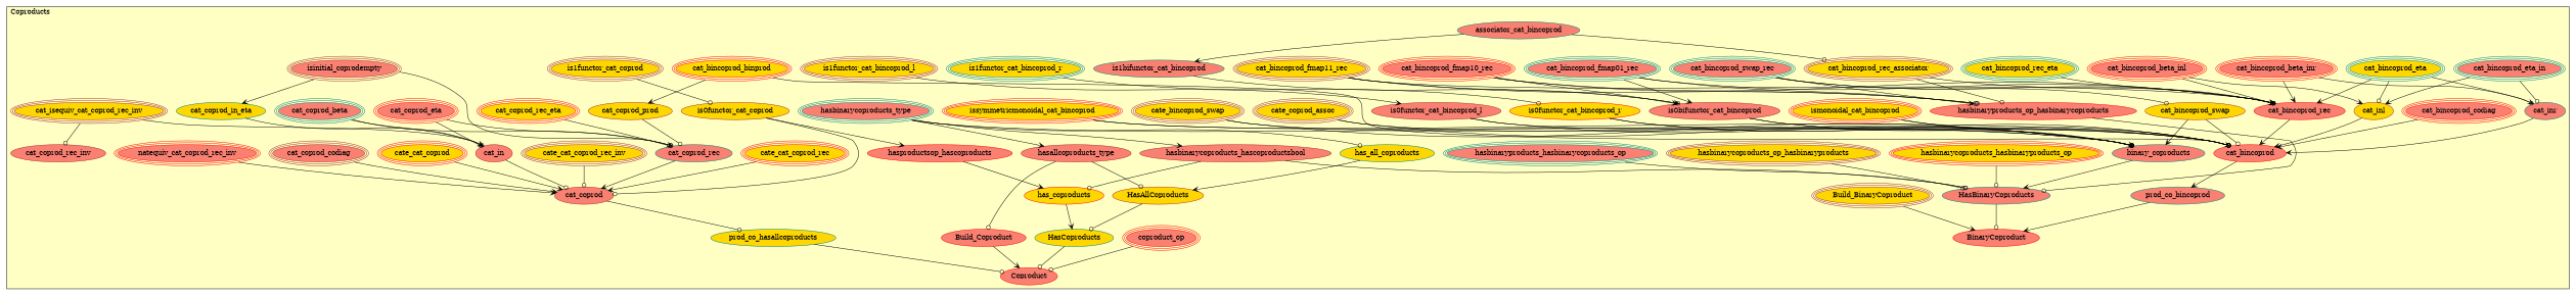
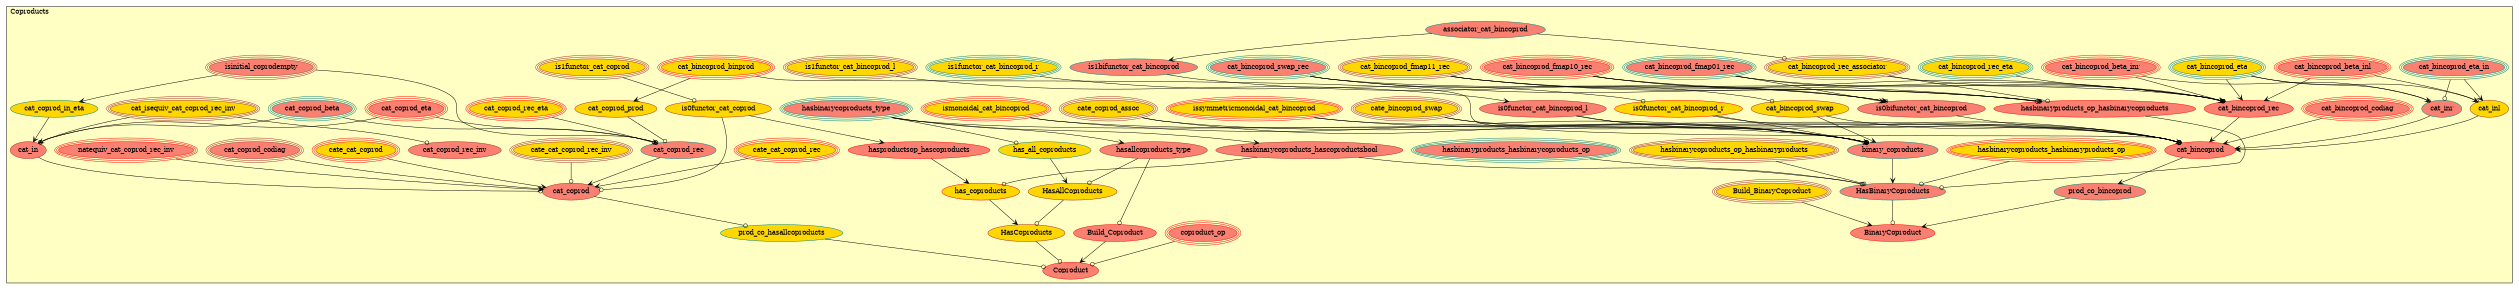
  digraph {
    node [color=brown fillcolor=salmon peripheries=3 style=filled]
    edge [arrowhead=odot]
    n1 [color=red label=coproduct_op]
    n2 [color=red fillcolor=gold label=cat_bincoprod_binprod]
    n3 [fillcolor=gold label=cat_coprod_prod peripheries=""]
    n4 [color=teal label=hasbinarycoproducts_type]
    n5 [label=hasallcoproducts_type peripheries=""]
    n6 [color=red fillcolor=gold label=issymmetricmonoidal_cat_bincoprod]
    n7 [color=red fillcolor=gold label=ismonoidal_cat_bincoprod]
    n8 [color=teal label=cat_bincoprod_swap_rec]
    n9 [fillcolor=gold label=cat_bincoprod_rec_associator]
    n10 [fillcolor=gold label=cat_bincoprod_fmap11_rec]
    n11 [color=red label=cat_bincoprod_fmap10_rec]
    n12 [color=teal label=cat_bincoprod_fmap01_rec]
    n13 [color=red label=cat_bincoprod_codiag]
    n14 [color=teal label=associator_cat_bincoprod peripheries=""]
    n15 [fillcolor=gold label=cate_coprod_assoc]
    n16 [fillcolor=gold label=cate_bincoprod_swap]
    n17 [fillcolor=gold label=cat_bincoprod_swap peripheries=""]
    n18 [color=teal label=hasbinaryproducts_hasbinarycoproducts_op]
    n19 [color=red label=hasbinaryproducts_op_hasbinarycoproducts peripheries=""]
    n20 [color=red fillcolor=gold label=hasbinarycoproducts_hasbinaryproducts_op]
    n21 [fillcolor=gold label=hasbinarycoproducts_op_hasbinaryproducts]
    n22 [color=teal label=is1bifunctor_cat_bincoprod peripheries=""]
    n23 [label=is0bifunctor_cat_bincoprod peripheries=""]
    n24 [color=teal fillcolor=gold label=is1functor_cat_bincoprod_r]
    n25 [color=red fillcolor=gold label=is0functor_cat_bincoprod_r peripheries=""]
    n26 [fillcolor=gold label=is1functor_cat_bincoprod_l]
    n27 [label=is0functor_cat_bincoprod_l peripheries=""]
    n28 [color=teal fillcolor=gold label=cat_bincoprod_rec_eta]
    n29 [color=teal label=cat_bincoprod_eta_in]
    n30 [color=teal fillcolor=gold label=cat_bincoprod_eta]
    n31 [color=red label=cat_bincoprod_beta_inr]
    n32 [color=red label=cat_bincoprod_beta_inl]
    n33 [color=red label=cat_bincoprod_rec peripheries=""]
    n34 [fillcolor=gold label=Build_BinaryCoproduct]
    n35 [label=hasbinarycoproducts_hascoproductsbool peripheries=""]
    n36 [color=teal label=binary_coproducts peripheries=""]
    n37 [color=teal label=HasBinaryCoproducts peripheries=""]
    n38 [color=teal label=cat_inr peripheries=""]
    n39 [fillcolor=gold label=cat_inl peripheries=""]
    n40 [color=red label=cat_bincoprod peripheries=""]
    n41 [color=teal label=prod_co_bincoprod peripheries=""]
    n42 [color=red label=BinaryCoproduct peripheries=""]
    n43 [label=isinitial_coprodempty]
    n44 [fillcolor=gold label=is1functor_cat_coprod]
    n45 [fillcolor=gold label=is0functor_cat_coprod peripheries=""]
    n46 [color=red label=hasproductsop_hascoproducts peripheries=""]
    n47 [color=teal fillcolor=gold label=has_all_coproducts peripheries=""]
    n48 [fillcolor=gold label=HasAllCoproducts peripheries=""]
    n49 [color=red fillcolor=gold label=has_coproducts peripheries=""]
-   n50 [color=teal fillcolor=gold label=HasCoproducts peripheries=""]
+   n50 [fillcolor=gold label=HasCoproducts peripheries=""]
    n51 [color=red fillcolor=gold label=cate_cat_coprod]
    n52 [label=cat_coprod_codiag]
    n53 [color=teal fillcolor=gold label=cat_coprod_in_eta peripheries=""]
    n54 [color=red fillcolor=gold label=cat_coprod_rec_eta]
    n55 [color=red label=natequiv_cat_coprod_rec_inv]
    n56 [color=red label=cat_coprod_eta]
    n57 [color=teal label=cat_coprod_beta]
    n58 [color=teal label=cat_coprod_rec peripheries=""]
    n59 [color=red fillcolor=gold label=cate_cat_coprod_rec]
    n60 [fillcolor=gold label=cate_cat_coprod_rec_inv]
    n61 [color=red label=Build_Coproduct peripheries=""]
    n62 [fillcolor=gold label=cat_isequiv_cat_coprod_rec_inv]
    n63 [label=cat_in peripheries=""]
    n64 [label=cat_coprod peripheries=""]
    n65 [color=teal fillcolor=gold label=prod_co_hasallcoproducts peripheries=""]
    n66 [color=red label=Coproduct peripheries=""]
    n67 [label=cat_coprod_rec_inv peripheries=""]
    subgraph cluster_1 {
      fillcolor="#FFFFC3"
      label=Coproducts
      labeljust=l
      style=filled
      n1
      n2
      n3
      n4
      n5
      n6
      n7
      n8
      n9
      n10
      n11
      n12
      n13
      n14
      n15
      n16
      n17
      n18
      n19
      n20
      n21
      n22
      n23
      n24
      n25
      n26
      n27
      n28
      n29
      n30
      n31
      n32
      n33
      n34
      n35
      n36
      n37
      n38
      n39
      n40
      n41
      n42
      n43
      n44
      n45
      n46
      n47
      n48
      n49
      n50
      n51
      n52
      n53
      n54
      n55
      n56
      n57
      n58
      n59
      n60
      n61
      n62
      n63
      n64
      n65
      n66
      n67
    }
    n1 -> n66
    n2 -> n3 [arrowhead=vee]
    n2 -> n40
    n3 -> n58
    n4 -> n5 [arrowhead=vee]
    n4 -> n35 [arrowhead=vee]
    n4 -> n36 [arrowhead=vee]
    n4 -> n47
    n5 -> n48
    n5 -> n61
    n6 -> n36 [arrowhead=vee]
    n6 -> n40
    n7 -> n36
    n7 -> n40 [arrowhead=vee]
    n8 -> n17
    n8 -> n19 [arrowhead=vee]
    n8 -> n33
    n9 -> n19
    n9 -> n33
    n10 -> n19
    n10 -> n23 [arrowhead=vee]
    n10 -> n33
    n11 -> n19
    n11 -> n23 [arrowhead=vee]
    n11 -> n33 [arrowhead=vee]
    n12 -> n19
    n12 -> n23 [arrowhead=vee]
    n12 -> n33
    n13 -> n40 [arrowhead=vee]
    n14 -> n9
    n14 -> n22 [arrowhead=vee]
    n15 -> n36
    n15 -> n40
    n16 -> n36
    n16 -> n40
    n17 -> n36 [arrowhead=vee]
    n17 -> n40
    n18 -> n37
    n19 -> n37
    n20 -> n37
    n21 -> n37
    n22 -> n23
-   n23 -> n36
    n23 -> n40
    n24 -> n25
    n25 -> n36
    n25 -> n40
    n26 -> n27 [arrowhead=vee]
    n27 -> n36
    n27 -> n40
    n28 -> n33 [arrowhead=vee]
    n29 -> n38
    n29 -> n39 [arrowhead=vee]
    n30 -> n33 [arrowhead=vee]
    n30 -> n38
    n30 -> n39
    n31 -> n33 [arrowhead=vee]
    n31 -> n38 [arrowhead=vee]
    n32 -> n33 [arrowhead=vee]
    n32 -> n39 [arrowhead=vee]
    n33 -> n40 [arrowhead=vee]
    n34 -> n42 [arrowhead=vee]
    n35 -> n37
    n35 -> n49
    n36 -> n37 [arrowhead=vee]
    n37 -> n42
    n38 -> n40 [arrowhead=vee]
    n39 -> n40 [arrowhead=vee]
    n40 -> n41 [arrowhead=vee]
    n41 -> n42 [arrowhead=vee]
    n43 -> n53 [arrowhead=vee]
    n43 -> n58 [arrowhead=vee]
    n44 -> n45
    n45 -> n46 [arrowhead=vee]
    n45 -> n64
    n46 -> n49 [arrowhead=vee]
    n47 -> n48 [arrowhead=vee]
    n48 -> n50
    n49 -> n50 [arrowhead=vee]
    n50 -> n66
    n51 -> n64 [arrowhead=vee]
    n52 -> n64 [arrowhead=vee]
    n53 -> n63 [arrowhead=vee]
    n54 -> n58
    n55 -> n64 [arrowhead=vee]
    n56 -> n58
    n56 -> n63
    n57 -> n58
    n57 -> n63 [arrowhead=vee]
    n58 -> n64 [arrowhead=vee]
    n59 -> n64 [arrowhead=vee]
    n60 -> n64
    n61 -> n66 [arrowhead=vee]
    n62 -> n63
    n62 -> n67
    n63 -> n64
    n64 -> n65
    n65 -> n66
  }
